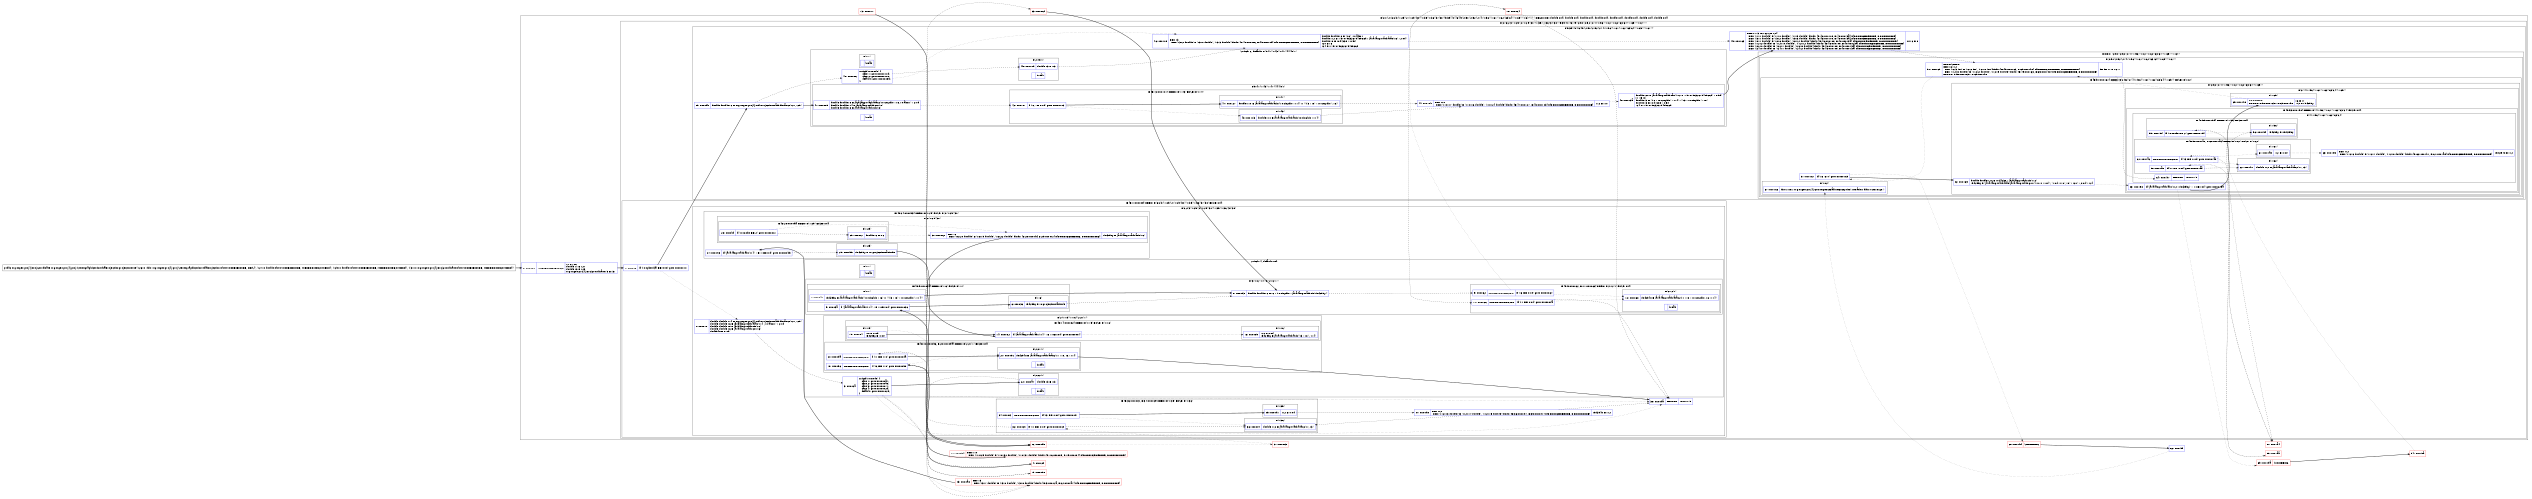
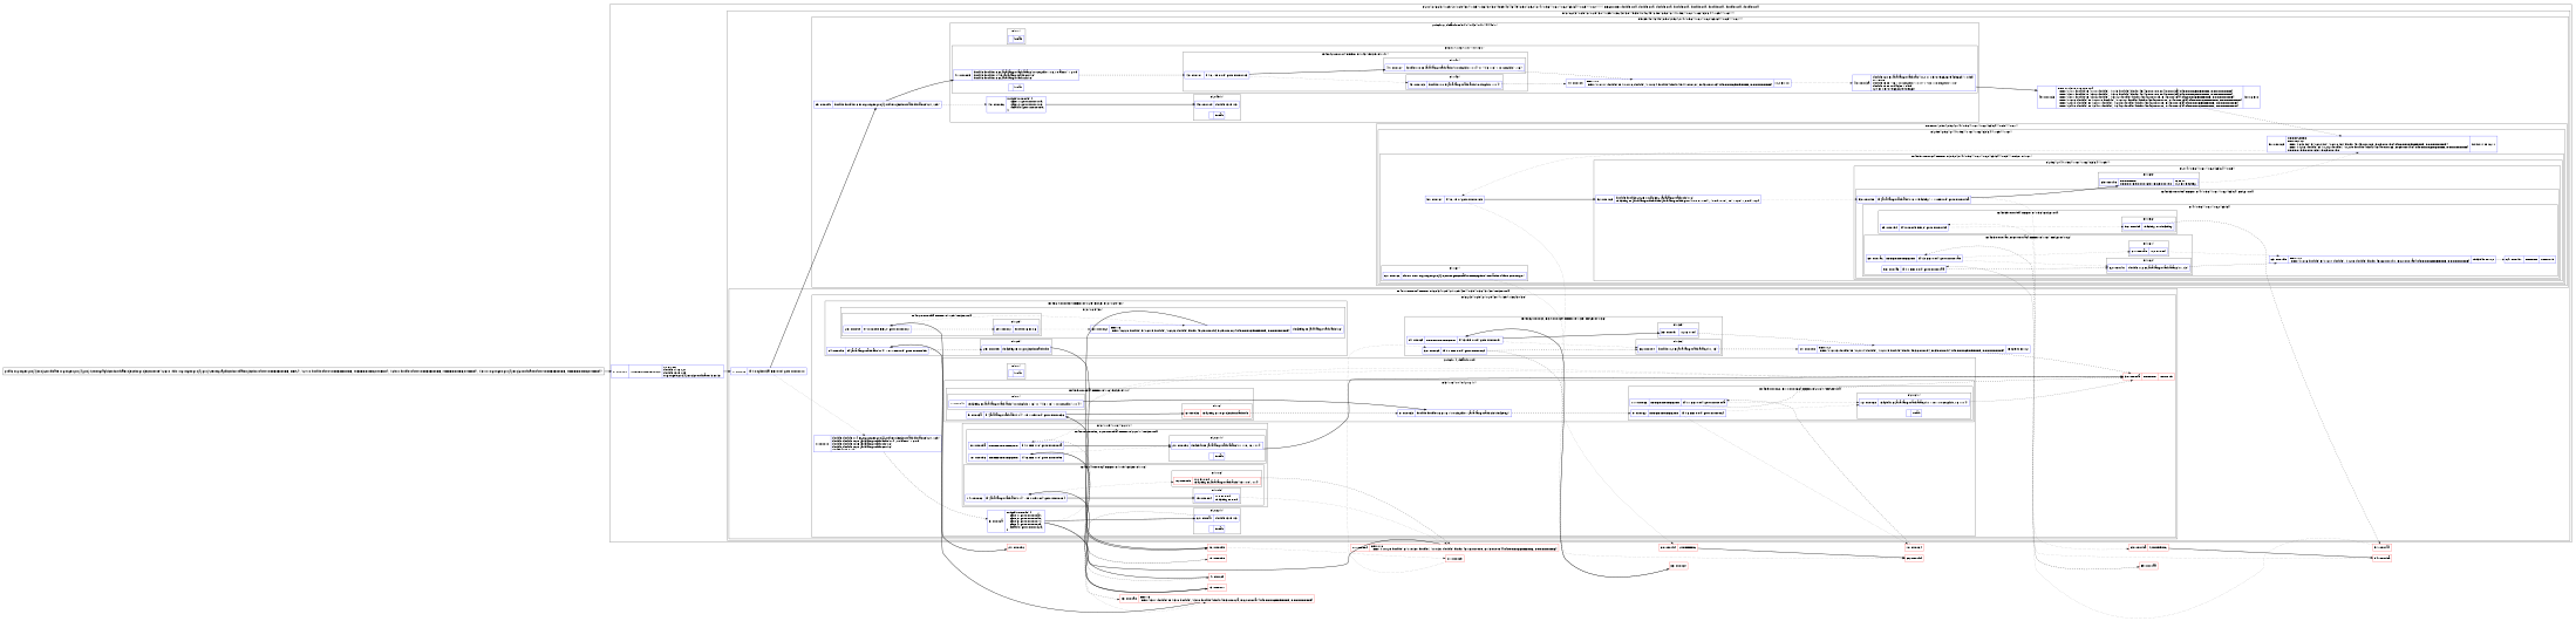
  digraph {
    rankdir=LR
    node [color=blue shape=record]
    edge [style=dotted]
    n1 [label="{22\:\ 0x00a7|double r3 = \-r3\l}"]
    n2 [label="{|break\l}"]
    n3 [label="{|break\l}"]
    n4 [label="{15\:\ 0x0084|r10 = 0.0d\lr5.f295y = 0.0d\l}"]
-   n5 [label="{16\:\ 0x0089|r10 = 0.0d\lr5.f295y = java.lang.Math.asin((r3 * r8) \/ r14)\l}"]
+   n5 [color=red label="{16\:\ 0x0089|r10 = 0.0d\lr5.f295y = java.lang.Math.asin((r3 * r8) \/ r14)\l}"]
    n6 [label="{14\:\ 0x0082|if (java.lang.Math.abs(r14) \<= 1.0E\-10d) goto L_0x0084\l}"]
    n7 [label="{21\:\ 0x009c|r5.f294x = java.lang.Math.atan2(r1 * r8, r6 * r14)\l}"]
    n8 [label="{|break\l}"]
    n9 [label="{18\:\ 0x0096|ADDED_TO_REGION\l|if (r6 == r10) goto L_0x0098\l}"]
    n10 [label="{20\:\ 0x009a|ADDED_TO_REGION\l|if (r1 == r10) goto L_0x00da\l}"]
-   n11 [label="{6\:\ 0x003c|r5.f295y = r0.projectionLatitude\l}"]
+   n11 [color=red label="{6\:\ 0x003c|r5.f295y = r0.projectionLatitude\l}"]
    n12 [label="{7\:\ 0x0041|r5.f295y = java.lang.Math.asin((r0.sinphi0 * r6) + (((r3 * r8) * r0.cosphi0) \/ r14))\l}"]
    n13 [label="{5\:\ 0x003a|if (java.lang.Math.abs(r14) \<= 1.0E\-10d) goto L_0x003c\l}"]
    n14 [label="{12\:\ 0x0068|r5.f294x = java.lang.Math.atan2(r1 * r8 * r0.cosphi0, r6 * r14)\l}"]
    n15 [label="{|break\l}"]
    n16 [label="{9\:\ 0x0062|ADDED_TO_REGION\l|if (r6 == 0.0d) goto L_0x0064\l}"]
    n17 [label="{11\:\ 0x0066|ADDED_TO_REGION\l|if (r1 == 0.0d) goto L_0x00da\l}"]
    n18 [label="{8\:\ 0x0053|double double r6 = r6 \- (r0.sinphi0 * java.lang.Math.sin(r5.f295y))\l}"]
    n19 [label="{3\:\ 0x002a|switch(r0.mode) \{\l    case 1: goto L_0x00a7;\l    case 2: goto L_0x00a8;\l    case 3: goto L_0x0077;\l    case 4: goto L_0x002f;\l    default: goto L_0x002d;\l\}\l}"]
    n20 [label="{25\:\ 0x00b5|r5.f295y = r0.projectionLatitude\l}"]
    n21 [label="{29\:\ 0x00c1|double r6 = \-r6\l}"]
    n22 [label="{28\:\ 0x00bf|if (r0.mode == 2) goto L_0x00c1\l}"]
    n23 [label="{30\:\ 0x00c2|PHI: r6 \l  PHI: (r6v20 double) = (r6v19 double), (r6v22 double) binds: [B:28:0x00bf, B:29:0x00c1] A[DONT_GENERATE, DONT_INLINE]\l|r5.f295y = java.lang.Math.asin(r6)\l}"]
    n24 [label="{24\:\ 0x00b3|if (java.lang.Math.abs(r14) \<= 1.0E\-10d) goto L_0x00b5\l}"]
    n25 [label="{35\:\ 0x00d1|r12 = 0.0d\l}"]
    n26 [label="{36\:\ 0x00d4|double r12 = java.lang.Math.atan2(r1, r3)\l}"]
    n27 [label="{32\:\ 0x00cb|if (r1 == 0.0d) goto L_0x00cd\l}"]
    n28 [label="{34\:\ 0x00cf|ADDED_TO_REGION\l|if (r3 == 0.0d) goto L_0x00d1\l}"]
    n29 [label="{2\:\ 0x0010|double double r14 = org.osgeo.proj4j.util.ProjectionMath.distance(r27, r29)\ldouble double r6 = java.lang.Math.atan(r14 \/ r0.akm1) * 2.0d\ldouble double r8 = java.lang.Math.sin(r6)\ldouble double r6 = java.lang.Math.cos(r6)\lr5.f994x = 0.0d\l}"]
    n30 [label="{37\:\ 0x00d8|PHI: r12 \l  PHI: (r12v13 double) = (r12v14 double), (r12v15 double) binds: [B:36:0x00d4, B:35:0x00d1] A[DONT_GENERATE, DONT_INLINE]\l|r5.f294x = r12\l}"]
-   n31 [label="{38\:\ 0x00da|RETURN\l|return r5\l}"]
+   n31 [color=red label="{38\:\ 0x00da|RETURN\l|return r5\l}"]
    n32 [label="{1\:\ 0x000e|if (r0.spherical == true) goto L_0x0010\l}"]
    n33 [label="{45\:\ 0x010d|double r3 = \-r3\l}"]
    n34 [label="{|break\l}"]
    n35 [label="{|break\l}"]
    n36 [label="{43\:\ 0x0103|double r10 = java.lang.Math.asin(r0.sinphi0 * r14)\l}"]
    n37 [label="{47\:\ 0x0127|double r10 = java.lang.Math.asin((r0.sinphi0 * r14) + (((r3 * r8) * r0.cosphi0) \/ r6))\l}"]
    n38 [label="{42\:\ 0x0101|if (r6 \<= 0.0d) goto L_0x0103\l}"]
    n39 [label="{41\:\ 0x00e9|double double r8 = java.lang.Math.atan2(r0.cosphi0 * r6, r0.akm1) * 2.0d\ldouble double r14 = java.lang.Math.cos(r8)\ldouble double r8 = java.lang.Math.sin(r8)\l}"]
    n40 [label="{44\:\ 0x010b|PHI: r10 \l  PHI: (r10v17 double) = (r10v16 double), (r10v24 double) binds: [B:47:0x0127, B:43:0x0103] A[DONT_GENERATE, DONT_INLINE]\l|r12 = r10\l}"]
    n41 [label="{48\:\ 0x013a|double r20 = java.lang.Math.tan((r12 + 1.5707963267948966d) * 0.5d)\lr1 *= r8\ldouble r3 = ((r6 * r0.cosphi0) * r14) \- ((r3 * r0.sinphi0) * r8)\ldouble r8 = r0.f423e * 0.5d\lr24 = 1.5707963267948966d\l}"]
    n42 [label="{|break\l}"]
    n43 [label="{40\:\ 0x00e6|switch(r0.mode) \{\l    case 1: goto L_0x010d;\l    case 2: goto L_0x010e;\l    default: goto L_0x00e9;\l\}\l}"]
    n44 [label="{56\:\ 0x019f|r5.f295y = \-r5.f295y\l}"]
    n45 [label="{55\:\ 0x019d|if (r0.mode == 2) goto L_0x019f\l}"]
    n46 [label="{61\:\ 0x01ae|r12 = 0.0d\l}"]
    n47 [label="{62\:\ 0x01b1|double r12 = java.lang.Math.atan2(r1, r3)\l}"]
    n48 [label="{58\:\ 0x01a8|if (r1 == 0.0d) goto L_0x01aa\l}"]
    n49 [label="{60\:\ 0x01ac|ADDED_TO_REGION\l|if (r3 == 0.0d) goto L_0x01ae\l}"]
    n50 [label="{63\:\ 0x01b5|PHI: r12 \l  PHI: (r12v6 double) = (r12v7 double), (r12v8 double) binds: [B:62:0x01b1, B:61:0x01ae] A[DONT_GENERATE, DONT_INLINE]\l|r5.f294x = r12\l}"]
    n51 [label="{64\:\ 0x01b7|RETURN\l|return r5\l}"]
    n52 [label="{53\:\ 0x0198|if (java.lang.Math.abs(r12 \- r5.f295y) \< 1.0E\-10d) goto L_0x019a\l}"]
    n53 [label="{65\:\ 0x01b8|LOOP_END\lLOOP:0: B:50:0x0165\-\>B:65:0x01b8\l|r6 = r7\lr12 = r5.f295y\l}"]
    n54 [label="{52\:\ 0x0169|double double r10 = r0.f423e * java.lang.Math.sin(r12)\lr5.f295y = (java.lang.Math.atan(java.lang.Math.pow((r10 + 1.0d) \/ (1.0d \- r10), r8) * r20) * 2.0d) \- r24\l}"]
    n55 [label="{67\:\ 0x01c6|throw new org.osgeo.proj4j.ConvergenceFailureException(\"Iteration didn't converge\")\l}"]
    n56 [label="{51\:\ 0x0167|if (r6 != 0) goto L_0x0169\l}"]
    n57 [label="{50\:\ 0x0165|LOOP_START\lPHI: r6 r12 \l  PHI: (r6v3 int) = (r6v2 int), (r6v10 int) binds: [B:49:0x0163, B:65:0x01b8] A[DONT_GENERATE, DONT_INLINE]\l  PHI: (r12v3 double) = (r12v2 double), (r12v9 double) binds: [B:49:0x0163, B:65:0x01b8] A[DONT_GENERATE, DONT_INLINE]\lLOOP:0: B:50:0x0165\-\>B:65:0x01b8\l|int int r7 = r6 \- 1\l}"]
    n58 [label="{39\:\ 0x00db|double double r6 = org.osgeo.proj4j.util.ProjectionMath.distance(r27, r29)\l}"]
-   n59 [label="{46\:\ 0x010e|PHI: r3 \l  PHI: (r3v2 double) = (r3v0 double), (r3v3 double) binds: [B:40:0x00e6, B:45:0x010d] A[DONT_GENERATE, DONT_INLINE]\l|double double r6 = (\-r6) \/ r0.akm1\ldouble r12 = 1.5707963267948966d \- (java.lang.Math.atan(r6) * 2.0d)\ldouble r8 = r0.f423e * \-0.5d\lr20 = r6\lr24 = \-1.5707963267948966d\l}"]
-   n60 [label="{49\:\ 0x0163|PHI: r1 r3 r8 r62 r20 r24 \l  PHI: (r1v1 double) = (r1v0 double), (r1v3 double) binds: [B:46:0x010e, B:48:0x013a] A[DONT_GENERATE, DONT_INLINE]\l  PHI: (r3v1 double) = (r3v2 double), (r3v6 double) binds: [B:46:0x010e, B:48:0x013a] A[DONT_GENERATE, DONT_INLINE]\l  PHI: (r8v1 double) = (r8v6 double), (r8v12 double) binds: [B:46:0x010e, B:48:0x013a] A[DONT_GENERATE, DONT_INLINE]\l  PHI: (r12v2 double) = (r12v10 double), (r12v12 double) binds: [B:46:0x010e, B:48:0x013a] A[DONT_GENERATE, DONT_INLINE]\l  PHI: (r20v0 double) = (r20v1 double), (r20v8 double) binds: [B:46:0x010e, B:48:0x013a] A[DONT_GENERATE, DONT_INLINE]\l  PHI: (r24v0 double) = (r24v1 double), (r24v2 double) binds: [B:46:0x010e, B:48:0x013a] A[DONT_GENERATE, DONT_INLINE]\l|int r6 = 8\l}"]
+   n60 [label="{49\:\ 0x0163|PHI: r1 r3 r8 r12 r20 r24 \l  PHI: (r1v1 double) = (r1v0 double), (r1v3 double) binds: [B:46:0x010e, B:48:0x013a] A[DONT_GENERATE, DONT_INLINE]\l  PHI: (r3v1 double) = (r3v2 double), (r3v6 double) binds: [B:46:0x010e, B:48:0x013a] A[DONT_GENERATE, DONT_INLINE]\l  PHI: (r8v1 double) = (r8v6 double), (r8v12 double) binds: [B:46:0x010e, B:48:0x013a] A[DONT_GENERATE, DONT_INLINE]\l  PHI: (r12v2 double) = (r12v10 double), (r12v12 double) binds: [B:46:0x010e, B:48:0x013a] A[DONT_GENERATE, DONT_INLINE]\l  PHI: (r20v0 double) = (r20v1 double), (r20v8 double) binds: [B:46:0x010e, B:48:0x013a] A[DONT_GENERATE, DONT_INLINE]\l  PHI: (r24v0 double) = (r24v1 double), (r24v2 double) binds: [B:46:0x010e, B:48:0x013a] A[DONT_GENERATE, DONT_INLINE]\l|int r6 = 8\l}"]
    n61 [label="{0\:\ 0x0000|MTH_ENTER_BLOCK\l|r0 = r26\ldouble r1 = r27\ldouble r3 = r29\lorg.osgeo.proj4j.ProjCoordinate r5 = r31\l}"]
    n62 [color=red label="{23\:\ 0x00a8|PHI: r3 \l  PHI: (r3v7 double) = (r3v0 double), (r3v8 double) binds: [B:3:0x002a, B:22:0x00a7] A[DONT_GENERATE, DONT_INLINE]\l}"]
    n63 [color=red label="{17\:\ 0x0094|PHI: r10 \l  PHI: (r10v29 double) = (r10v30 double), (r10v31 double) binds: [B:16:0x0089, B:15:0x0084] A[DONT_GENERATE, DONT_INLINE]\l}"]
    n64 [color=red label="{19\:\ 0x0098}"]
    n65 [color=red label="{10\:\ 0x0064}"]
    n66 [color=red label="{4\:\ 0x002f}"]
    n67 [color=red label="{13\:\ 0x0077}"]
    n68 [color=red label="{26\:\ 0x00b9}"]
+   n69 [color=red label="{27\:\ 0x00bc}"]
    n70 [color=red label="{33\:\ 0x00cd}"]
    n71 [color=red label="{57\:\ 0x01a4}"]
    n72 [color=red label="{59\:\ 0x01aa}"]
    n73 [color=red label="{69\:\ 0x019a|SYNTHETIC\l}"]
    n74 [color=red label="{68\:\ 0x01bf|SYNTHETIC\l}"]
    n75 [color=red label="{31\:\ 0x00c9}"]
-   n76 [label="{66\:\ 0x01bf}"]
+   n76 [color=red label="{66\:\ 0x01bf}"]
    n77 [color=red label="{54\:\ 0x019a}"]
    n78 [label="{public org.osgeo.proj4j.ProjCoordinate org.osgeo.proj4j.proj.StereographicAzimuthalProjection.projectInverse((r26v0 'this' org.osgeo.proj4j.proj.StereographicAzimuthalProjection A[IMMUTABLE_TYPE, THIS]), (r27v0 double A[IMMUTABLE_TYPE, METHOD_ARGUMENT]), (r29v0 double A[IMMUTABLE_TYPE, METHOD_ARGUMENT]), (r31v0 org.osgeo.proj4j.ProjCoordinate A[IMMUTABLE_TYPE, METHOD_ARGUMENT])) }" color=""]
    subgraph cluster_1 {
      label="R(2:0|(2:(6:2|3|(1:25)(2:(1:29)|30)|(1:35)(1:36)|37|38)|(5:39|40|46|49|(2:50|(2:52|(2:(4:(1:56)|(1:61)(1:62)|63|64)|(1:65)))(1:67))))) | DECL_VAR: double null, double null, double null, double null, double null, double null, double null, double null\l"
      n61
      subgraph cluster_2 {
        label="R(2:(6:2|3|(1:25)(2:(1:29)|30)|(1:35)(1:36)|37|38)|(5:39|40|46|49|(2:50|(2:52|(2:(4:(1:56)|(1:61)(1:62)|63|64)|(1:65)))(1:67))))"
        subgraph cluster_3 {
          label="IF [B:1:0x000e] THEN: R(6:2|3|(1:25)(2:(1:29)|30)|(1:35)(1:36)|37|38) ELSE: null"
          n32
          subgraph cluster_4 {
            label="R(6:2|3|(1:25)(2:(1:29)|30)|(1:35)(1:36)|37|38)"
            n29
            n30
            n31
            subgraph cluster_5 {
              label="Switch: 4, default: util"
              n19
              subgraph cluster_6 {
                label="R(2:22|1)"
                n1
                n2
              }
              subgraph cluster_7 {
                label="R(1:1)"
                n3
              }
              subgraph cluster_8 {
                label="R(2:(1:15)(1:16)|(2:21|1))"
                subgraph cluster_9 {
                  label="IF [B:14:0x0082] THEN: R(1:15) ELSE: R(1:16)"
                  n6
                  subgraph cluster_10 {
                    label="R(1:15)"
                    n4
                  }
                  subgraph cluster_11 {
                    label="R(1:16)"
                    n5
                  }
                }
                subgraph cluster_12 {
                  label="IF [B:18:0x0096, B:20:0x009a] THEN: R(2:21|1) ELSE: null"
                  n9
                  n10
                  subgraph cluster_13 {
                    label="R(2:21|1)"
                    n7
                    n8
                  }
                }
              }
              subgraph cluster_14 {
                label="R(3:(1:6)(1:7)|8|(2:12|1))"
                n18
                subgraph cluster_15 {
                  label="IF [B:5:0x003a] THEN: R(1:6) ELSE: R(1:7)"
                  n13
                  subgraph cluster_16 {
                    label="R(1:6)"
                    n11
                  }
                  subgraph cluster_17 {
                    label="R(1:7)"
                    n12
                  }
                }
                subgraph cluster_18 {
                  label="IF [B:9:0x0062, B:11:0x0066] THEN: R(2:12|1) ELSE: null"
                  n16
                  n17
                  subgraph cluster_19 {
                    label="R(2:12|1)"
                    n14
                    n15
                  }
                }
              }
            }
            subgraph cluster_20 {
              label="IF [B:24:0x00b3] THEN: R(1:25) ELSE: R(2:(1:29)|30)"
              n24
              subgraph cluster_21 {
                label="R(1:25)"
                n20
              }
              subgraph cluster_22 {
                label="R(2:(1:29)|30)"
                n23
                subgraph cluster_23 {
                  label="IF [B:28:0x00bf] THEN: R(1:29) ELSE: null"
                  n22
                  subgraph cluster_24 {
                    label="R(1:29)"
                    n21
                  }
                }
              }
            }
            subgraph cluster_25 {
              label="IF [B:32:0x00cb, B:34:0x00cf] THEN: R(1:35) ELSE: R(1:36)"
              n27
              n28
              subgraph cluster_26 {
                label="R(1:35)"
                n25
              }
              subgraph cluster_27 {
                label="R(1:36)"
                n26
              }
            }
          }
        }
        subgraph cluster_28 {
          label="R(5:39|40|46|49|(2:50|(2:52|(2:(4:(1:56)|(1:61)(1:62)|63|64)|(1:65)))(1:67)))"
          n58
-         n59
          n60
          subgraph cluster_29 {
            label="Switch: 2, default: R(5:41|(1:43)(1:47)|44|48|1)"
            n43
            subgraph cluster_30 {
              label="R(2:45|1)"
              n33
              n34
            }
            subgraph cluster_31 {
              label="R(1:1)"
              n35
            }
            subgraph cluster_32 {
              label="R(5:41|(1:43)(1:47)|44|48|1)"
              n39
              n40
              n41
              n42
              subgraph cluster_33 {
                label="IF [B:42:0x0101] THEN: R(1:43) ELSE: R(1:47)"
                n38
                subgraph cluster_34 {
                  label="R(1:43)"
                  n36
                }
                subgraph cluster_35 {
                  label="R(1:47)"
                  n37
                }
              }
            }
          }
          subgraph cluster_36 {
            label="LOOP:0: (2:50|(2:52|(2:(4:(1:56)|(1:61)(1:62)|63|64)|(1:65)))(1:67))"
            subgraph cluster_37 {
              label="R(2:50|(2:52|(2:(4:(1:56)|(1:61)(1:62)|63|64)|(1:65)))(1:67))"
              n57
              subgraph cluster_38 {
                label="IF [B:51:0x0167] THEN: R(2:52|(2:(4:(1:56)|(1:61)(1:62)|63|64)|(1:65))) ELSE: R(1:67)"
                n56
                subgraph cluster_39 {
                  label="R(2:52|(2:(4:(1:56)|(1:61)(1:62)|63|64)|(1:65)))"
                  n54
                  subgraph cluster_40 {
                    label="R(2:(4:(1:56)|(1:61)(1:62)|63|64)|(1:65))"
                    subgraph cluster_41 {
                      label="IF [B:53:0x0198] THEN: R(4:(1:56)|(1:61)(1:62)|63|64) ELSE: null"
                      n52
                      subgraph cluster_42 {
                        label="R(4:(1:56)|(1:61)(1:62)|63|64)"
                        n50
                        n51
                        subgraph cluster_43 {
                          label="IF [B:55:0x019d] THEN: R(1:56) ELSE: null"
                          n45
                          subgraph cluster_44 {
                            label="R(1:56)"
                            n44
                          }
                        }
                        subgraph cluster_45 {
                          label="IF [B:58:0x01a8, B:60:0x01ac] THEN: R(1:61) ELSE: R(1:62)"
                          n48
                          n49
                          subgraph cluster_46 {
                            label="R(1:61)"
                            n46
                          }
                          subgraph cluster_47 {
                            label="R(1:62)"
                            n47
                          }
                        }
                      }
                    }
                    subgraph cluster_48 {
                      label="R(1:65)"
                      n53
                    }
                  }
                }
                subgraph cluster_49 {
                  label="R(1:67)"
                  n55
                }
              }
            }
          }
        }
      }
    }
    n1 -> n62 [style=dashed]
    n4 -> n63
-   n4 -> n6 [style=bold]
+   n5 -> n63 [style=dashed]
+   n6 -> n4 [style=bold]
    n6 -> n5
    n7 -> n31 [style=bold]
    n9 -> n7
    n9 -> n64 [style=dashed]
    n10 -> n7 [style=bold]
    n10 -> n31
    n11 -> n18 [style=dashed]
    n12 -> n18 [style=bold]
    n13 -> n11 [style=bold]
-   n65 -> n31 [style=dashed]
+   n14 -> n31 [style=dashed]
    n16 -> n14
    n16 -> n65
    n17 -> n14
    n17 -> n31 [style=dashed]
    n18 -> n16 [style=dashed]
    n19 -> n1 [style=bold]
    n19 -> n31
    n19 -> n62
    n19 -> n66 [style=dashed]
+   n19 -> n67 [style=bold]
    n20 -> n68 [style=bold]
    n21 -> n23
    n22 -> n21 [style=dashed]
    n22 -> n23
    n23 -> n68 [style=bold]
    n24 -> n20 [style=dashed]
+   n24 -> n69
    n25 -> n30 [style=dashed]
-   n30 -> n26 [style=dashed]
+   n26 -> n30 [style=dashed]
    n27 -> n26 [style=dashed]
    n27 -> n70 [style=dashed]
    n28 -> n25 [style=bold]
    n28 -> n26
    n29 -> n19 [style=dashed]
    n30 -> n31 [style=dashed]
    n32 -> n29
    n32 -> n58 [style=bold]
-   n33 -> n59 [style=dashed]
    n36 -> n40 [style=dashed]
    n37 -> n40 [style=dashed]
    n38 -> n36
    n38 -> n37 [style=bold]
    n39 -> n38 [style=dashed]
    n40 -> n41
    n41 -> n60 [style=bold]
-   n43 -> n33 [style=dashed]
-   n43 -> n59
+   n43 -> n33 [style=bold]
    n44 -> n71 [style=dashed]
    n45 -> n44
-   n45 -> n71 [style=dashed]
    n46 -> n50
+   n47 -> n50 [style=dashed]
    n48 -> n47 [style=dashed]
    n48 -> n72
    n49 -> n46
    n49 -> n47
-   n57 -> n51 [style=dashed]
+   n50 -> n51 [style=dashed]
    n52 -> n53 [style=bold]
    n52 -> n73
    n53 -> n57
    n54 -> n52
    n56 -> n54 [style=bold]
    n56 -> n74
    n57 -> n56
    n58 -> n39 [style=bold]
    n58 -> n43 [style=dashed]
-   n59 -> n60 [style=dashed]
    n60 -> n57 [style=dashed]
    n61 -> n32 [style=bold]
    n62 -> n24 [style=bold]
    n63 -> n9 [style=bold]
    n64 -> n10 [style=dashed]
    n65 -> n17 [style=dashed]
    n66 -> n13 [style=bold]
    n67 -> n6 [style=bold]
    n68 -> n75
-   n70 -> n18 [style=bold]
+   n69 -> n22 [style=bold]
+   n70 -> n28 [style=bold]
    n71 -> n48
    n72 -> n49 [style=dashed]
    n73 -> n77 [style=bold]
    n74 -> n76 [style=bold]
    n75 -> n27
-   n76 -> n55
+   n55 -> n76
    n77 -> n45
    n78 -> n61 [style=bold]
  }
